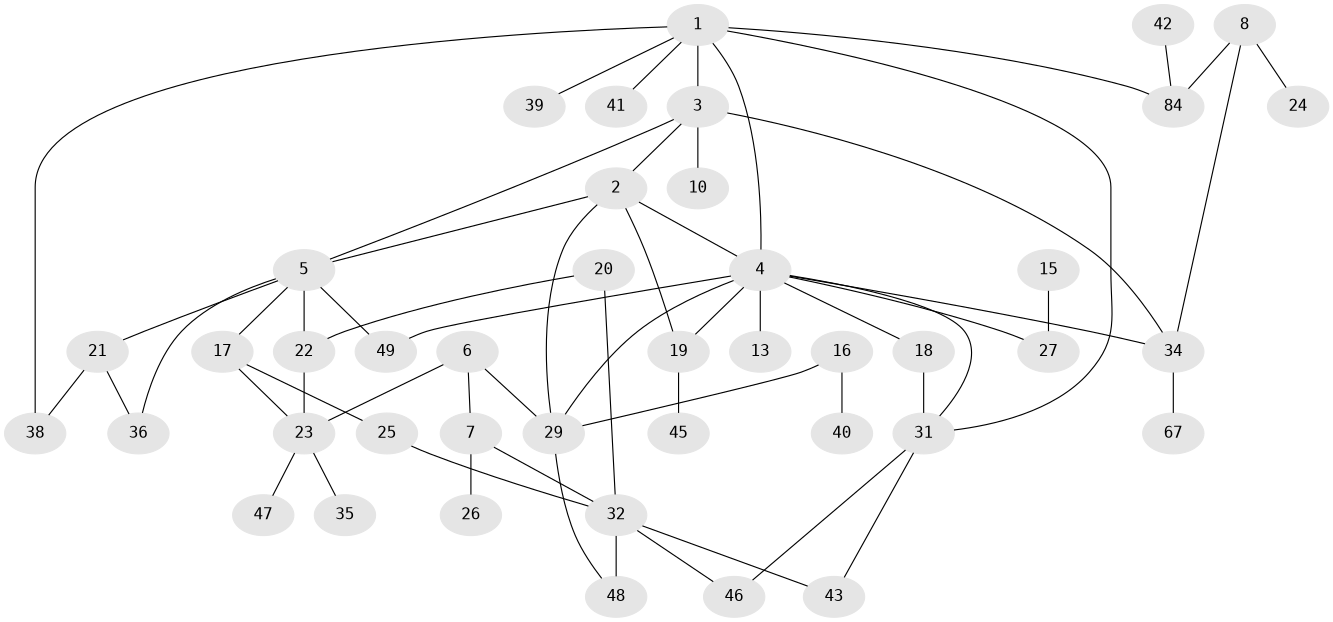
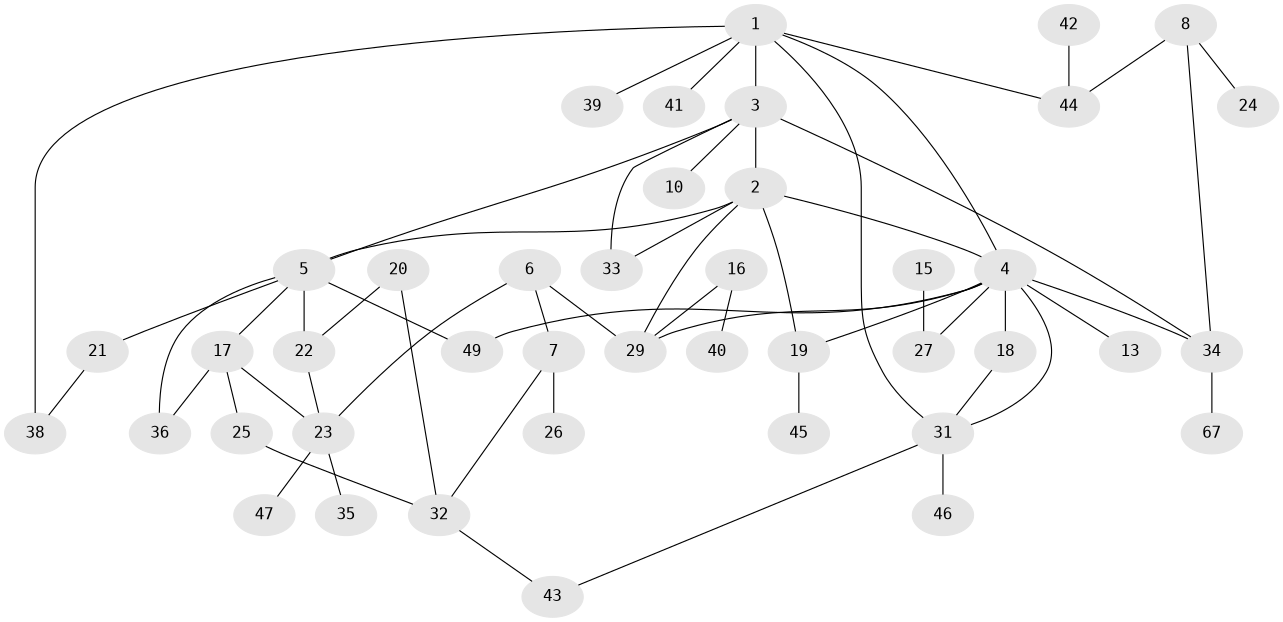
  graph {
    fontname="DejaVu Sans Mono"
    node [color=gray90 fontname="DejaVu Sans Mono" style=filled]
    edge [fontname="DejaVu Sans Mono" weight=1.0]
    1
    3
    4
    31
    38
    39
    41
-   44 [label=84]
+   44
    2
    5
+   33
    10
    n13 [label=34]
    19
    29
    13
    18
    27
    49
    43
    46
    17
    21
    22
    36
    45
-   48
    n28 [label=67]
    15
    23
    25
    6
    7
    26
    32
    35
    47
    8
    24
    16
    40
    20
    42
    1 -- 3 [weight=2.0]
    1 -- 4 [weight=2.0]
    1 -- 31
    1 -- 38 [weight=2.0]
    1 -- 39
    1 -- 41
    1 -- 44
    3 -- 2
    3 -- 5
+   3 -- 33
    3 -- 10
    3 -- n13
    4 -- 31
    4 -- n13
    4 -- 19
    4 -- 29
    4 -- 13
    4 -- 18
    4 -- 27
    4 -- 49
    31 -- 43
    31 -- 46
    2 -- 4
    2 -- 5
+   2 -- 33 [weight=2.0]
    2 -- 19
    2 -- 29
    5 -- 49
    5 -- 17
    5 -- 21
    5 -- 22
    5 -- 36
    n13 -- n28
    19 -- 45
-   29 -- 48
    18 -- 31
    17 -- 23
    17 -- 25
    21 -- 38
-   21 -- 36
+   17 -- 36
    22 -- 23
    15 -- 27
    23 -- 35
    23 -- 47
    25 -- 32
    6 -- 29
    6 -- 23
    6 -- 7
    7 -- 26
    7 -- 32
    32 -- 43
-   32 -- 46
-   32 -- 48 [weight=2.0]
    8 -- 44
    8 -- n13
    8 -- 24
    16 -- 29
    16 -- 40
    20 -- 22
    20 -- 32
    42 -- 44
  }
